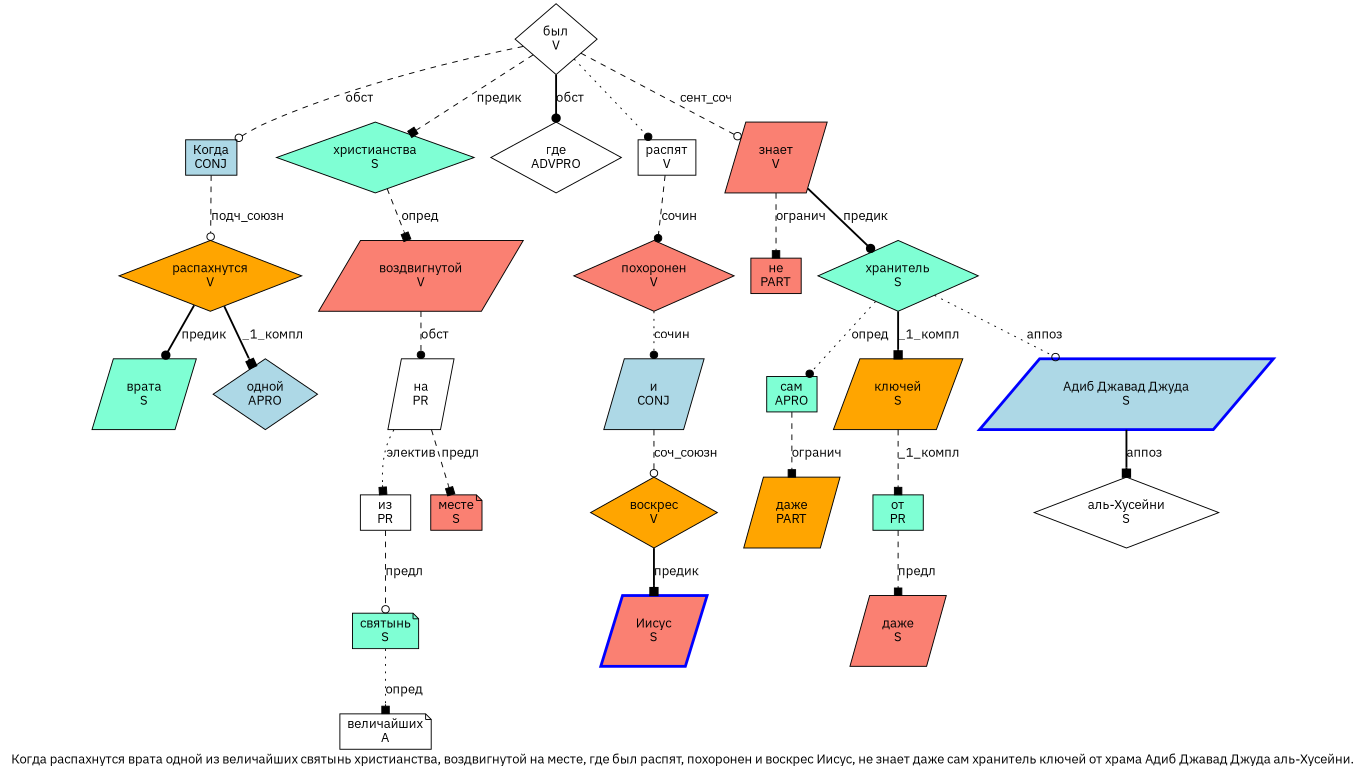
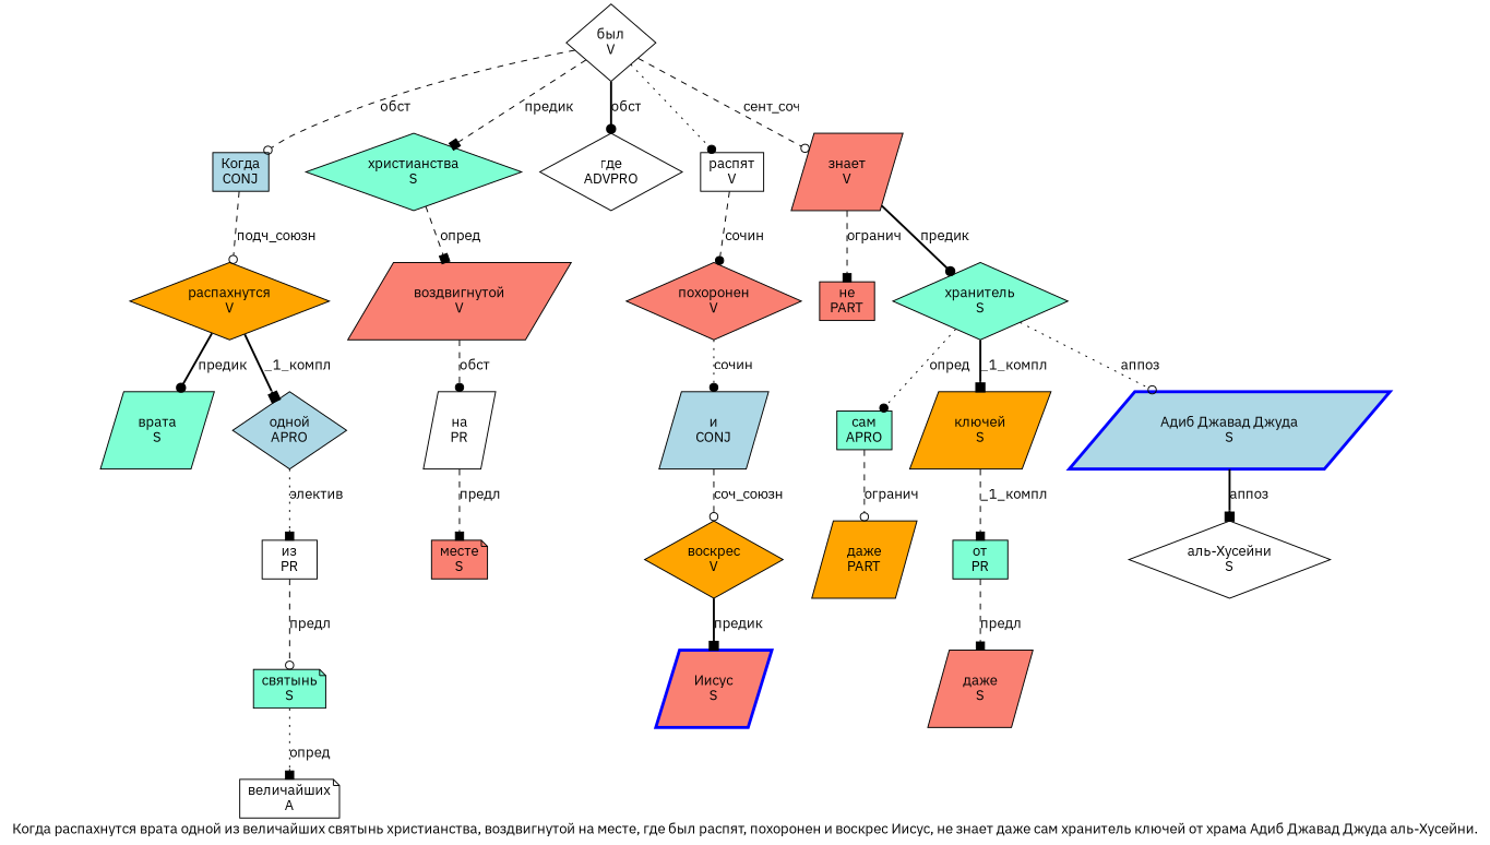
  digraph {
    fontname="IBM Plex Sans"
    label="Когда распахнутся врата одной из величайших святынь христианства, воздвигнутой на месте, где был распят, похоронен и воскрес Иисус, не знает даже сам хранитель ключей от храма Адиб Джавад Джуда аль-Хусейни."
    node [fillcolor=white fontname="IBM Plex Sans" penwidth=1 shape=parallelogram style=filled]
    edge [arrowhead=box fontname="IBM Plex Sans" style=dashed]
    n1 [fillcolor=lightblue label="Когда\nCONJ" shape=box]
    n2 [fillcolor=orange label="распахнутся\nV" shape=diamond]
    n3 [fillcolor=aquamarine label="врата\nS"]
    n4 [fillcolor=lightblue label="одной\nAPRO" shape=diamond]
    n5 [label="из\nPR" shape=box]
    n6 [fillcolor=aquamarine label="святынь\nS" shape=note]
    n7 [label="величайших\nA" shape=note]
    n8 [fillcolor=aquamarine label="христианства\nS" shape=diamond]
    n9 [fillcolor=salmon label="воздвигнутой\nV"]
    n10 [label="на\nPR"]
    n11 [fillcolor=salmon label="месте\nS" shape=note]
    n12 [label="где\nADVPRO" shape=diamond]
    n13 [label="был\nV" shape=diamond]
    n14 [label="распят\nV" shape=box]
    n15 [fillcolor=salmon label="знает\nV"]
    n16 [fillcolor=salmon label="похоронен\nV" shape=diamond]
    n17 [fillcolor=salmon label="не\nPART" shape=box]
    n18 [fillcolor=aquamarine label="хранитель\nS" shape=diamond]
    n19 [fillcolor=lightblue label="и\nCONJ"]
    n20 [fillcolor=orange label="воскрес\nV" shape=diamond]
    n21 [color=blue fillcolor=salmon label="Иисус\nS" penwidth=3]
    n22 [fillcolor=aquamarine label="сам\nAPRO" shape=box]
    n23 [fillcolor=orange label="ключей\nS"]
    n24 [color=blue fillcolor=lightblue label="Адиб Джавад Джуда\nS" penwidth=3]
    n25 [fillcolor=orange label="даже\nPART"]
    n26 [fillcolor=aquamarine label="от\nPR" shape=box]
    n27 [label="аль-Хусейни\nS" shape=diamond]
    n28 [fillcolor=salmon label="даже\nS"]
    n1 -> n2 [arrowhead=odot label="подч_союзн"]
    n2 -> n3 [arrowhead=dot label="предик" style=bold]
    n2 -> n4 [label="_1_компл" style=bold]
-   n10 -> n5 [label="электив" style=dotted]
+   n4 -> n5 [label="электив" style=dotted]
    n5 -> n6 [arrowhead=odot label="предл"]
    n6 -> n7 [label="опред" style=dotted]
    n8 -> n9 [label="опред"]
    n9 -> n10 [arrowhead=dot label="обст"]
    n10 -> n11 [label="предл"]
    n13 -> n1 [arrowhead=odot label="обст"]
    n13 -> n8 [label="предик"]
    n13 -> n12 [arrowhead=dot label="обст" style=bold]
    n13 -> n14 [arrowhead=dot style=dotted]
    n13 -> n15 [arrowhead=odot label="сент_соч"]
    n14 -> n16 [arrowhead=dot label="сочин"]
    n15 -> n17 [label="огранич"]
    n15 -> n18 [arrowhead=dot label="предик" style=bold]
    n16 -> n19 [arrowhead=dot label="сочин" style=dotted]
    n18 -> n22 [arrowhead=dot label="опред" style=dotted]
    n18 -> n23 [label="_1_компл" style=bold]
    n18 -> n24 [arrowhead=odot label="аппоз" style=dotted]
    n19 -> n20 [arrowhead=odot label="соч_союзн"]
    n20 -> n21 [label="предик" style=bold]
-   n22 -> n25 [label="огранич"]
+   n22 -> n25 [arrowhead=odot label="огранич"]
    n23 -> n26 [label="_1_компл"]
    n24 -> n27 [label="аппоз" style=bold]
    n26 -> n28 [label="предл"]
  }
